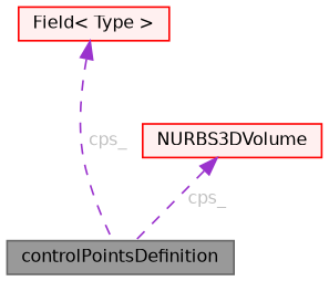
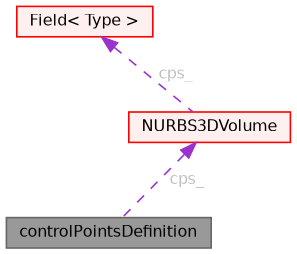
  digraph {
    node [color=red fillcolor="#FFF0F0" fontname=Helvetica fontsize=10 shape=box style=filled]
    edge [color=darkorchid3 dir=back fontcolor=grey fontname=Helvetica fontsize=10 labelfontname=Helvetica labelfontsize=10 style=dashed]
    n1 [color=gray40 fillcolor=grey60 fontcolor=black height=0.2 label=controlPointsDefinition width=0.4]
    n2 [height=0.2 label=NURBS3DVolume width=0.4]
    n3 [height=0.2 label="Field\< Type \>" width=0.4]
    n2 -> n1 [label=" cps_"]
-   n3 -> n1 [label=" cps_"]
+   n3 -> n2 [label=" cps_"]
  }
